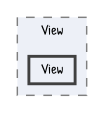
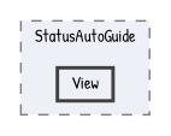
  digraph {
    compound=true
    fontname="Patrick Hand"
    n1 [color=grey25 fillcolor="#edf0f7" fontname="Patrick Hand" fontsize=10 height=0.2 label=View shape=box style="filled,bold" width=0.4]
    subgraph cluster_1 {
      bgcolor="#edf0f7"
      fontsize=10
-     label=View
+     label=StatusAutoGuide
      pencolor=grey50
      style="filled,dashed"
      n1
    }
  }
